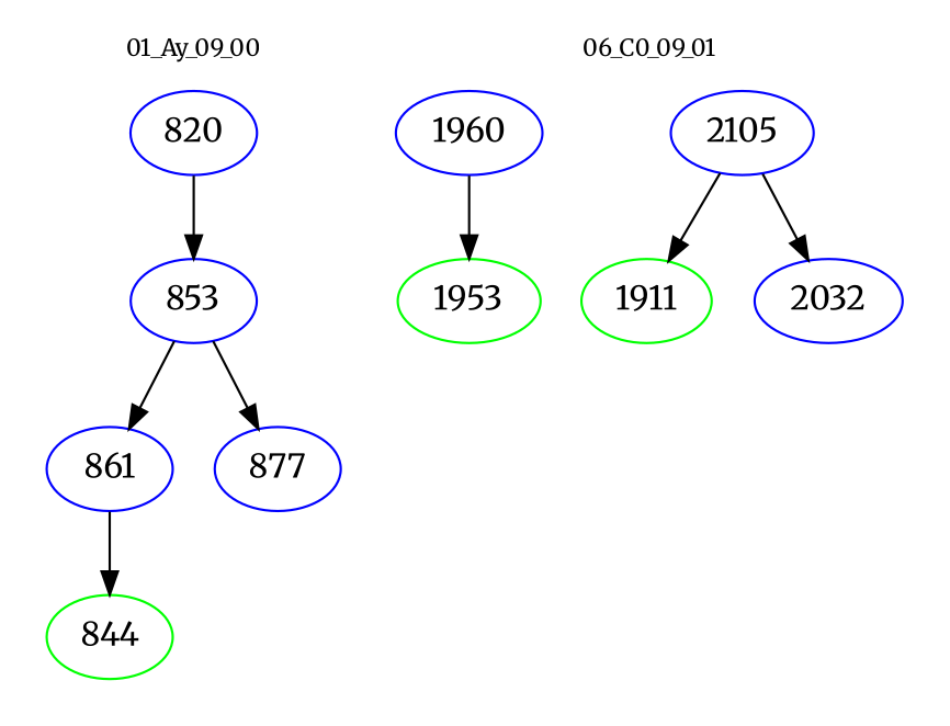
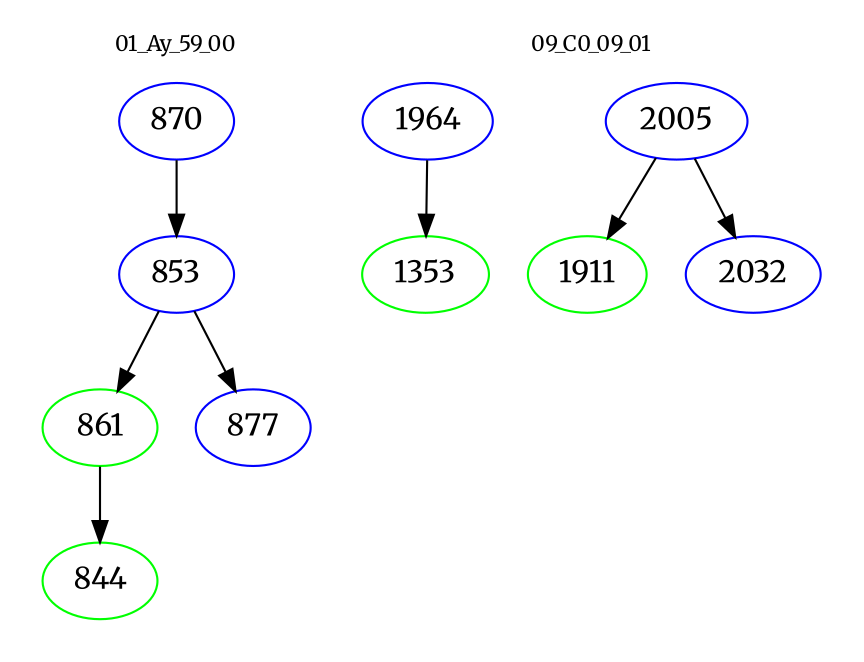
  digraph {
    fontname=Merriweather
    node [color=blue fontname=Merriweather]
    edge [color=black fontname=Merriweather]
-   n1 [label=820]
-   n2 [label=861]
+   n1 [label=870]
+   n2 [color=green label=861]
    n3 [label=877]
    n4 [label=853]
    n5 [color=green label=844]
-   n6 [label=2105]
+   n6 [label=2005]
    n7 [color=green label=1911]
    n8 [label=2032]
-   n9 [label=1960]
-   n10 [color=green label=1953]
+   n9 [label=1964]
+   n10 [color=green label=1353]
    subgraph cluster_1 {
      color=white
      fontsize=10
-     label="01_Ay_09_00"
+     label="01_Ay_59_00"
      n1
      n2
      n3
      n4
      n5
    }
    subgraph cluster_2 {
      color=white
      fontsize=10
-     label="06_C0_09_01"
+     label="09_C0_09_01"
      n6
      n7
      n8
      n9
      n10
    }
    n1 -> n4
    n2 -> n5
    n4 -> n2
    n4 -> n3
    n6 -> n7
    n6 -> n8
    n9 -> n10
  }
